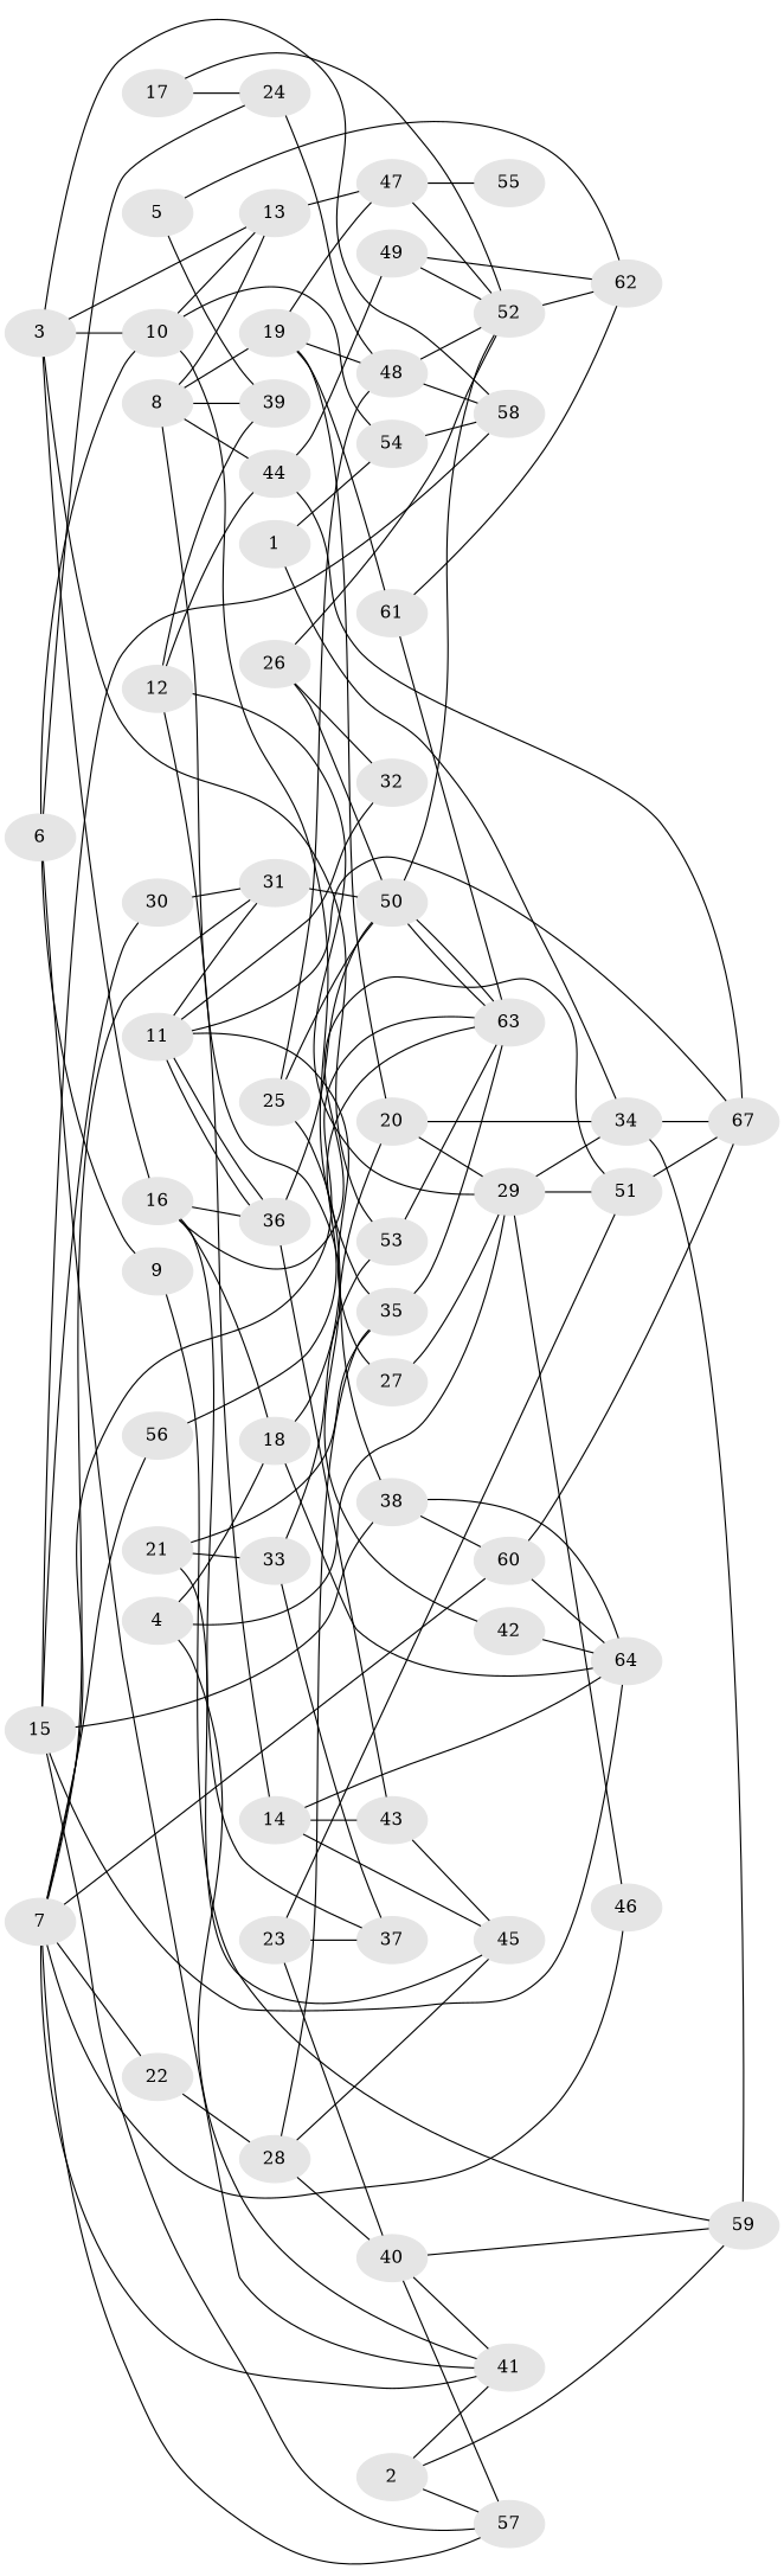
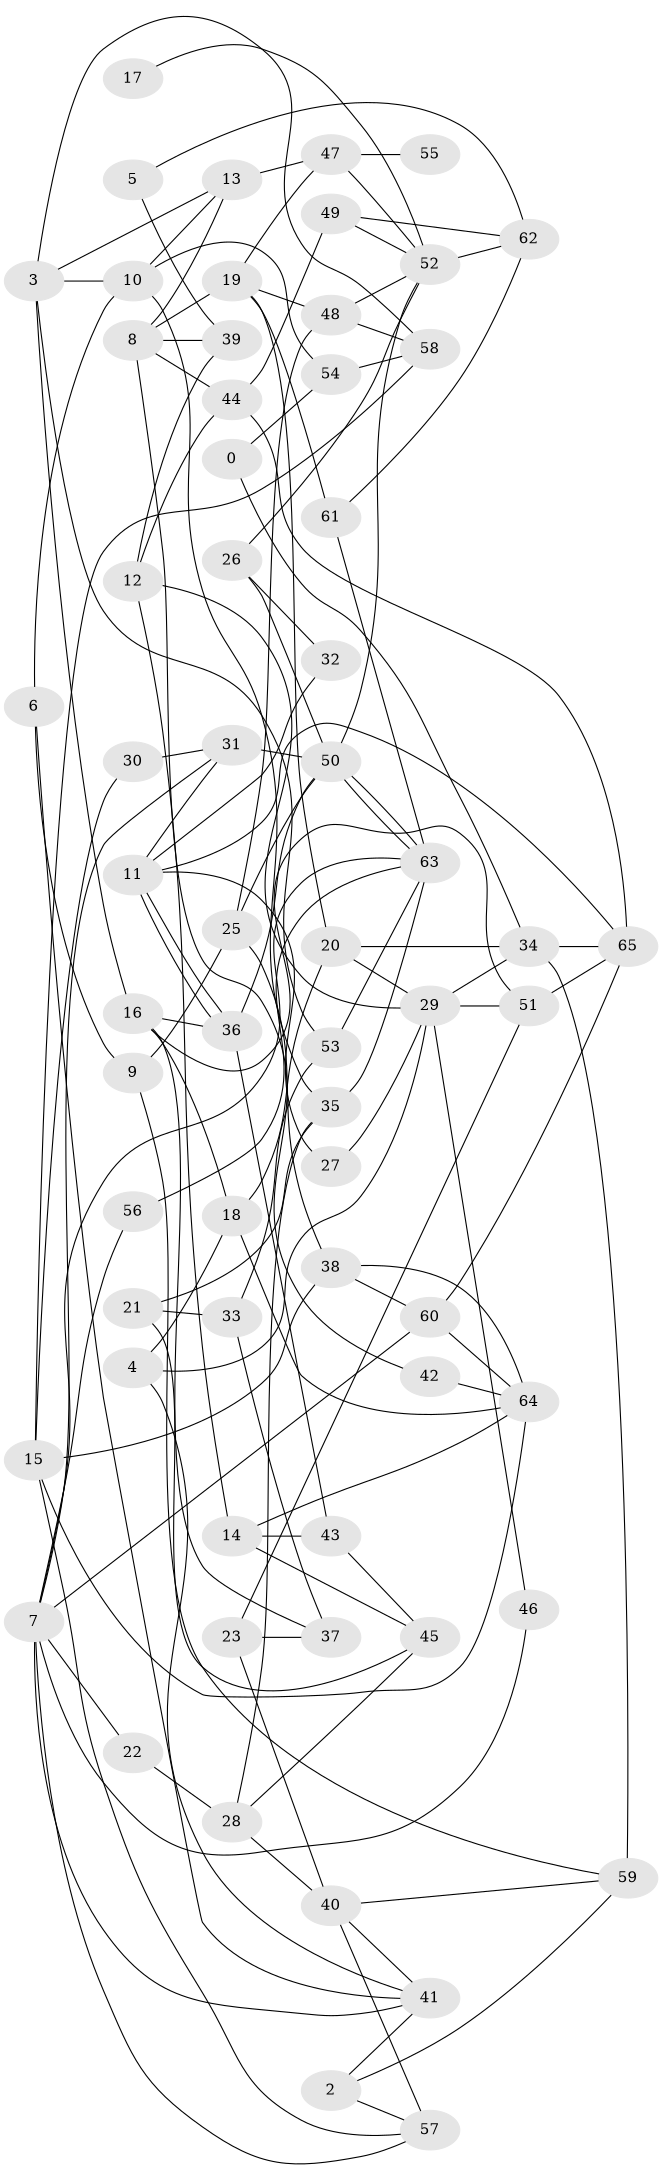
  graph {
    rankdir=LR
    node [color=gray90 style=filled]
-   1
+   1 [label=0]
    34
    54
    33
    53
    37
    59
-   65 [label=67]
+   65
    58
    2
    41
    57
    3
    10
    13
    16
    35
    47
    18
    36
    51
    63
    4
    29
    64
    20
    46
    50
    52
    5
    39
    62
    6
    9
-   24
    25
    48
    7
    22
    31
    56
    60
    28
    8
    19
    42
    44
    61
    49
    38
    11
    27
    32
    43
    12
    14
    45
    55
    15
    30
    17
    21
    40
    23
    26
    1 -- 34
    1 -- 54
    34 -- 59
    34 -- 65
    54 -- 58
    33 -- 53
    33 -- 37
    53 -- 63
    2 -- 59
    2 -- 41
    2 -- 57
    3 -- 53
    3 -- 58
    3 -- 10
    3 -- 13
    3 -- 16
    10 -- 54
    10 -- 13
    10 -- 35
    13 -- 47
    16 -- 37
    16 -- 18
    16 -- 36
    16 -- 51
    35 -- 63
    47 -- 52
    47 -- 55
    18 -- 64
    18 -- 20
    36 -- 50
    36 -- 43
    51 -- 65
    4 -- 41
    4 -- 18
    4 -- 29
    29 -- 34
    29 -- 51
    29 -- 46
    20 -- 34
    20 -- 29
    50 -- 63
    50 -- 63
    50 -- 52
    52 -- 62
    5 -- 39
    5 -- 62
    6 -- 41
    6 -- 10
    6 -- 9
-   6 -- 24
    9 -- 59
-   24 -- 48
+   9 -- 25
    25 -- 50
    25 -- 48
    25 -- 38
    48 -- 58
    48 -- 52
    7 -- 41
    7 -- 57
    7 -- 63
    7 -- 46
    7 -- 22
    7 -- 31
    7 -- 56
    7 -- 60
    22 -- 28
    31 -- 50
    56 -- 63
    60 -- 65
    60 -- 64
    28 -- 35
    28 -- 45
    28 -- 40
    8 -- 13
    8 -- 39
    8 -- 19
    8 -- 42
    8 -- 44
    19 -- 47
    19 -- 20
    19 -- 48
    19 -- 61
    42 -- 64
    44 -- 65
    44 -- 49
    61 -- 63
    61 -- 62
    49 -- 52
    49 -- 62
    38 -- 64
    38 -- 60
    11 -- 65
    11 -- 36
    11 -- 36
    11 -- 31
    11 -- 27
    11 -- 32
    27 -- 29
    43 -- 45
    12 -- 29
    12 -- 39
    12 -- 44
    12 -- 14
    14 -- 64
    14 -- 43
    14 -- 45
    15 -- 58
    15 -- 57
    15 -- 64
    15 -- 38
    15 -- 30
    30 -- 31
    17 -- 52
-   17 -- 24
    21 -- 33
    21 -- 35
    21 -- 45
    40 -- 59
    40 -- 41
    40 -- 57
    23 -- 37
    23 -- 51
    23 -- 40
    26 -- 50
    26 -- 52
    26 -- 32
  }
